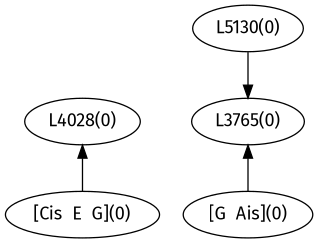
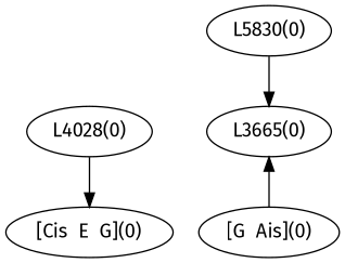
  digraph {
    fontname="Fira Sans"
    node [fontname="Fira Sans"]
    edge [fontname="Fira Sans"]
    "L4028(0)"
-   "L3665(0)" [label="L3765(0)"]
-   "L5130(0)"
+   "L3665(0)"
+   "L5130(0)" [label="L5830(0)"]
    "[Cis  E  G](0)"
    "[G  Ais](0)"
    subgraph sub_1 {
      rank=same
      "L4028(0)"
      "L3665(0)"
    }
    subgraph sub_2 {
      rank=min
      "L5130(0)"
    }
    subgraph sub_3 {
      rank=max
      "[Cis  E  G](0)"
      "[G  Ais](0)"
    }
-   "[Cis  E  G](0)" -> "L4028(0)"
+   "L4028(0)" -> "[Cis  E  G](0)"
    "L5130(0)" -> "L3665(0)"
    "[G  Ais](0)" -> "L3665(0)"
  }
